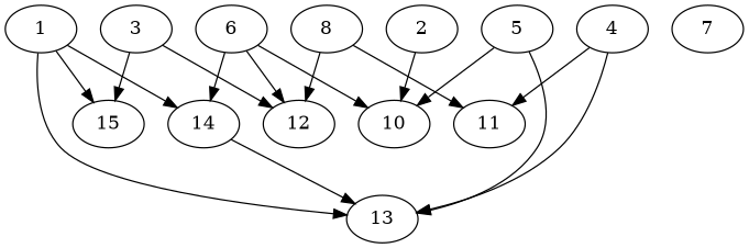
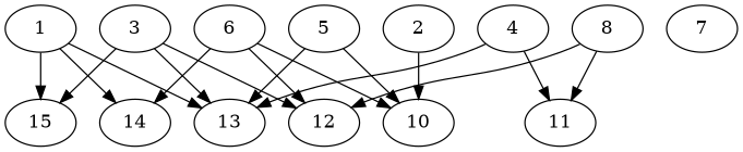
  digraph {
    node [alpha=0.16]
    1 [expect_size=13211648]
    13 [alpha=0.00 expect_size=19195904]
    14 [alpha=0.14 expect_size=42559488]
    15 [alpha=0.02 expect_size=14557184]
    2 [alpha=0.15 expect_size=15321088]
    10 [alpha=0.01 expect_size=7419904]
    3 [alpha=0.10 expect_size=27637760]
    12 [alpha=0.15 expect_size=31010816]
    4 [alpha=0.08 expect_size=40378368]
    11 [alpha=0.11 expect_size=41134080]
    5 [alpha=0.00 expect_size=41571328]
    6 [alpha=0.01 expect_size=21807104]
    7 [expect_size=42629120]
    8 [alpha=0.09 expect_size=10164224]
    1 -> 13
    1 -> 14
    1 -> 15
    2 -> 10
-   14 -> 13
+   3 -> 13
    3 -> 15
    3 -> 12
    4 -> 13
    4 -> 11
    5 -> 13
    5 -> 10
    6 -> 14
    6 -> 10
    6 -> 12
    8 -> 12
    8 -> 11
  }
